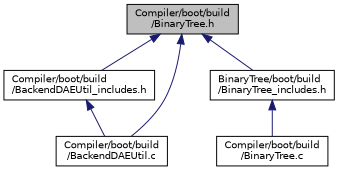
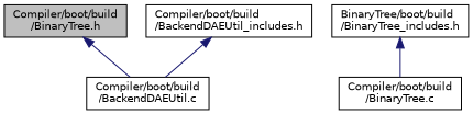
  digraph {
    node [color=black fillcolor=white fontname=Helvetica fontsize=10 shape=record style=filled]
    edge [color=midnightblue dir=back fontname=Helvetica fontsize=10 labelfontname=Helvetica labelfontsize=10 style=solid]
    n1 [fillcolor=grey75 fontcolor=black height=0.2 label="Compiler/boot/build\l/BinaryTree.h" width=0.4]
    n2 [height=0.2 label="Compiler/boot/build\l/BackendDAEUtil_includes.h" width=0.4]
    n3 [height=0.2 label="BinaryTree/boot/build\l/BinaryTree_includes.h" width=0.4]
    n4 [height=0.2 label="Compiler/boot/build\l/BackendDAEUtil.c" width=0.4]
    n5 [height=0.2 label="Compiler/boot/build\l/BinaryTree.c" width=0.4]
-   n1 -> n2
-   n1 -> n3
    n1 -> n4
    n2 -> n4
    n3 -> n5
  }
